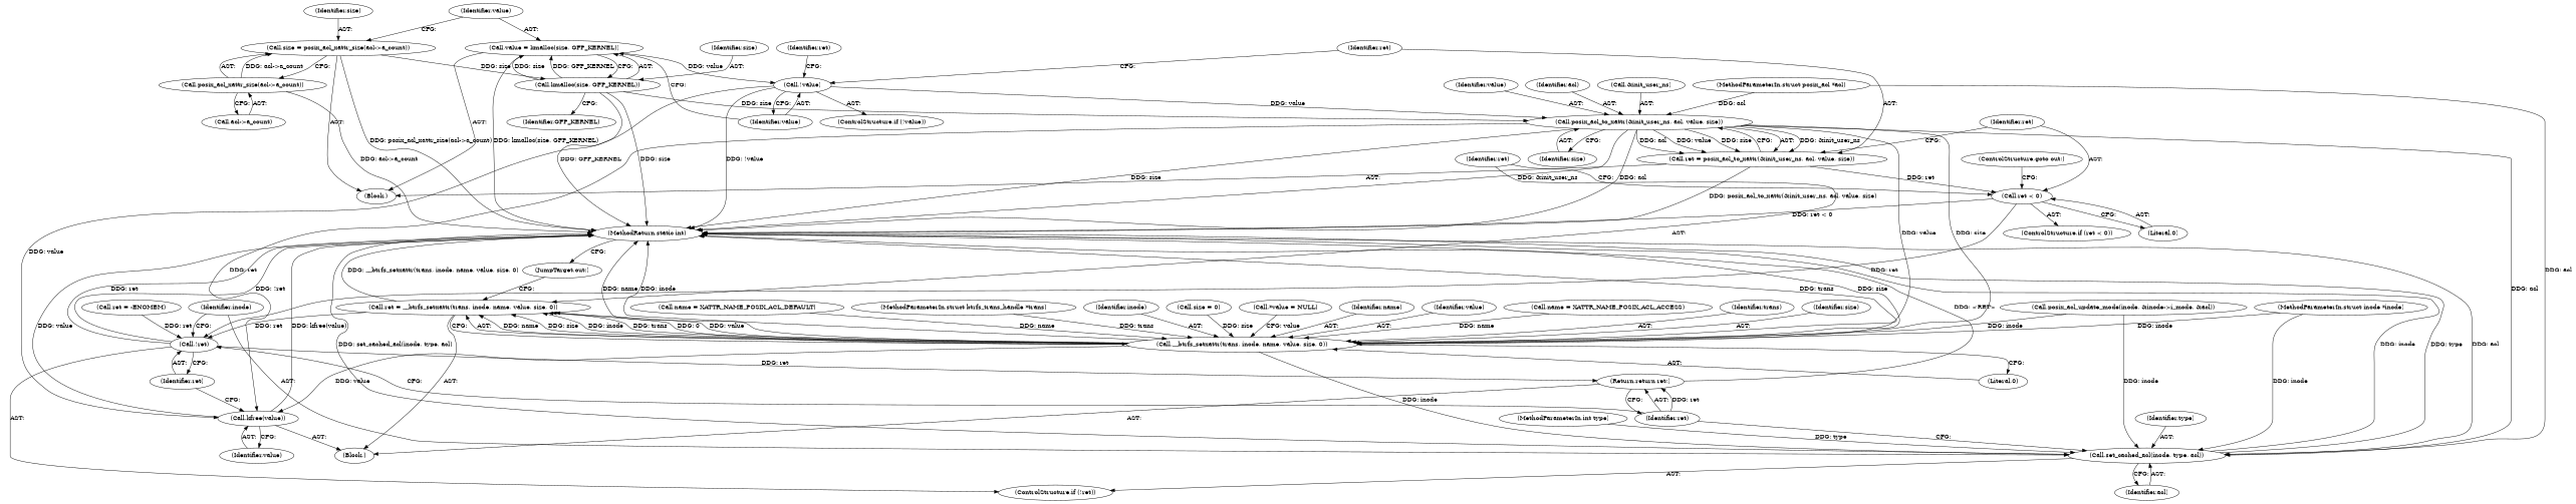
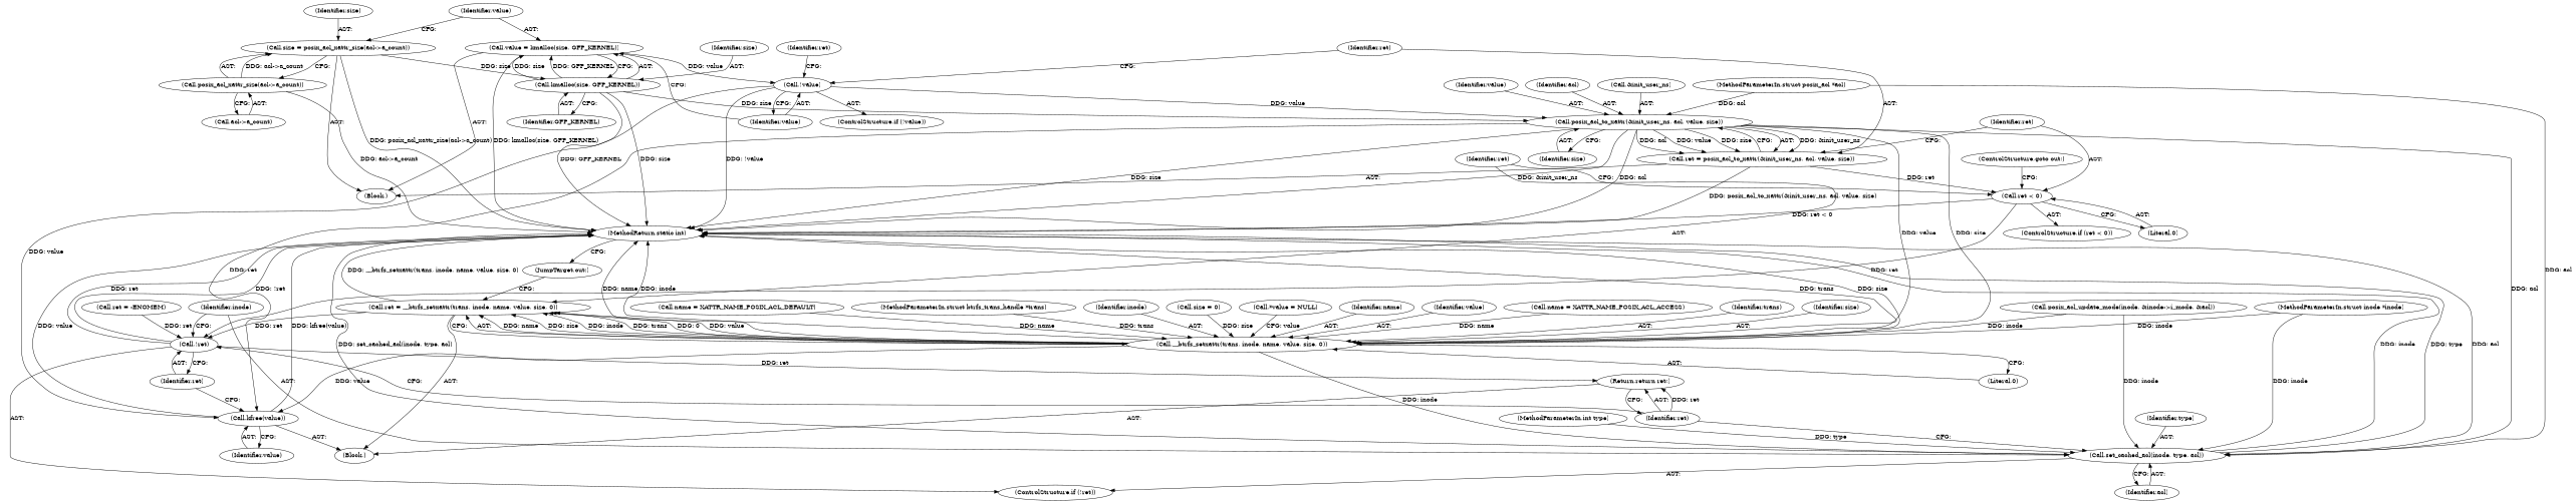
  digraph {
    n1 [label="(Call,value = kmalloc(size, GFP_KERNEL))"]
    n2 [label="(Call,kmalloc(size, GFP_KERNEL))"]
    n3 [label="(Call,!value)"]
    n4 [label="(MethodReturn,static int)"]
    n5 [label="(Block,)"]
    n6 [label="(Call,posix_acl_to_xattr(&init_user_ns, acl, value, size))"]
    n7 [label="(Identifier,GFP_KERNEL)"]
    n8 [label="(Call,kfree(value))"]
    n9 [label="(Identifier,value)"]
    n10 [label="(ControlStructure,if (!value))"]
    n11 [label="(JumpTarget,out:)"]
    n12 [label="(Call,ret = posix_acl_to_xattr(&init_user_ns, acl, value, size))"]
    n13 [label="(Call,__btrfs_setxattr(trans, inode, name, value, size, 0))"]
    n14 [label="(Call,set_cached_acl(inode, type, acl))"]
    n15 [label="(Identifier,size)"]
    n16 [label="(Call,size = posix_acl_xattr_size(acl->a_count))"]
    n17 [label="(Call,posix_acl_xattr_size(acl->a_count))"]
    n18 [label="(Call,acl->a_count)"]
    n19 [label="(Block,)"]
    n20 [label="(Identifier,value)"]
    n21 [label="(Call,ret < 0)"]
    n22 [label="(Call,ret = __btrfs_setxattr(trans, inode, name, value, size, 0))"]
    n23 [label="(Literal,0)"]
    n24 [label="(ControlStructure,if (!ret))"]
    n25 [label="(Identifier,acl)"]
    n26 [label="(Call,!ret)"]
    n27 [label="(ControlStructure,if (ret < 0))"]
    n28 [label="(Literal,0)"]
    n29 [label="(Return,return ret;)"]
    n30 [label="(Identifier,ret)"]
    n31 [label="(Identifier,ret)"]
    n32 [label="(Identifier,value)"]
    n33 [label="(Call,name = XATTR_NAME_POSIX_ACL_DEFAULT)"]
    n34 [label="(MethodParameterIn,struct btrfs_trans_handle *trans)"]
    n35 [label="(Identifier,inode)"]
    n36 [label="(ControlStructure,goto out;)"]
    n37 [label="(Call,ret = -ENOMEM)"]
    n38 [label="(MethodParameterIn,struct posix_acl *acl)"]
    n39 [label="(Call,size = 0)"]
    n40 [label="(Identifier,size)"]
    n41 [label="(Call,*value = NULL)"]
    n42 [label="(Identifier,name)"]
    n43 [label="(Identifier,size)"]
    n44 [label="(Identifier,ret)"]
    n45 [label="(Identifier,ret)"]
    n46 [label="(Identifier,ret)"]
    n47 [label="(MethodParameterIn,int type)"]
    n48 [label="(Identifier,acl)"]
    n49 [label="(Identifier,ret)"]
    n50 [label="(Call,posix_acl_update_mode(inode, &inode->i_mode, &acl))"]
    n51 [label="(Identifier,value)"]
    n52 [label="(MethodParameterIn,struct inode *inode)"]
    n53 [label="(Call,name = XATTR_NAME_POSIX_ACL_ACCESS)"]
    n54 [label="(Identifier,trans)"]
    n55 [label="(Identifier,inode)"]
    n56 [label="(Call,&init_user_ns)"]
    n57 [label="(Identifier,size)"]
    n58 [label="(Identifier,type)"]
    n59 [label="(Identifier,value)"]
    n1 -> n2 [label="CFG: "]
    n1 -> n3 [label="DDG: value"]
    n1 -> n4 [label="DDG: kmalloc(size, GFP_KERNEL)"]
    n1 -> n5 [label="AST: "]
    n2 -> n1 [label="AST: "]
    n2 -> n1 [label="DDG: size"]
    n2 -> n1 [label="DDG: GFP_KERNEL"]
    n2 -> n4 [label="DDG: GFP_KERNEL"]
    n2 -> n4 [label="DDG: size"]
    n2 -> n6 [label="DDG: size"]
    n2 -> n7 [label="CFG: "]
    n3 -> n4 [label="DDG: !value"]
    n3 -> n6 [label="DDG: value"]
    n3 -> n8 [label="DDG: value"]
    n3 -> n9 [label="CFG: "]
    n3 -> n10 [label="AST: "]
    n4 -> n11 [label="CFG: "]
    n6 -> n4 [label="DDG: size"]
    n6 -> n4 [label="DDG: &init_user_ns"]
    n6 -> n4 [label="DDG: acl"]
    n6 -> n8 [label="DDG: ret"]
    n6 -> n12 [label="AST: "]
    n6 -> n12 [label="DDG: &init_user_ns"]
    n6 -> n12 [label="DDG: acl"]
    n6 -> n12 [label="DDG: value"]
    n6 -> n12 [label="DDG: size"]
    n6 -> n13 [label="DDG: value"]
    n6 -> n13 [label="DDG: size"]
    n6 -> n14 [label="DDG: acl"]
    n6 -> n15 [label="CFG: "]
+   n7 -> n2 [label="AST: "]
    n8 -> n4 [label="DDG: value"]
    n8 -> n4 [label="DDG: kfree(value)"]
    n8 -> n19 [label="AST: "]
    n8 -> n20 [label="CFG: "]
    n9 -> n1 [label="CFG: "]
    n9 -> n3 [label="AST: "]
    n11 -> n22 [label="CFG: "]
    n12 -> n4 [label="DDG: posix_acl_to_xattr(&init_user_ns, acl, value, size)"]
    n12 -> n5 [label="AST: "]
    n12 -> n6 [label="CFG: "]
    n12 -> n21 [label="DDG: ret"]
    n13 -> n4 [label="DDG: name"]
    n13 -> n4 [label="DDG: inode"]
    n13 -> n4 [label="DDG: trans"]
    n13 -> n4 [label="DDG: size"]
    n13 -> n8 [label="DDG: value"]
    n13 -> n14 [label="DDG: inode"]
    n13 -> n22 [label="AST: "]
    n13 -> n22 [label="DDG: name"]
    n13 -> n22 [label="DDG: size"]
    n13 -> n22 [label="DDG: inode"]
    n13 -> n22 [label="DDG: trans"]
    n13 -> n22 [label="DDG: 0"]
    n13 -> n22 [label="DDG: value"]
    n13 -> n23 [label="CFG: "]
    n14 -> n4 [label="DDG: acl"]
    n14 -> n4 [label="DDG: set_cached_acl(inode, type, acl)"]
    n14 -> n4 [label="DDG: inode"]
    n14 -> n4 [label="DDG: type"]
    n14 -> n24 [label="AST: "]
    n14 -> n25 [label="CFG: "]
    n15 -> n6 [label="AST: "]
    n16 -> n2 [label="DDG: size"]
    n16 -> n4 [label="DDG: posix_acl_xattr_size(acl->a_count)"]
    n16 -> n5 [label="AST: "]
    n16 -> n17 [label="CFG: "]
    n17 -> n4 [label="DDG: acl->a_count"]
    n17 -> n16 [label="AST: "]
    n17 -> n16 [label="DDG: acl->a_count"]
    n17 -> n18 [label="CFG: "]
    n18 -> n17 [label="AST: "]
    n20 -> n8 [label="AST: "]
    n21 -> n4 [label="DDG: ret < 0"]
    n21 -> n26 [label="DDG: ret"]
    n21 -> n27 [label="AST: "]
    n21 -> n28 [label="CFG: "]
    n22 -> n4 [label="DDG: __btrfs_setxattr(trans, inode, name, value, size, 0)"]
    n22 -> n13 [label="CFG: "]
    n22 -> n19 [label="AST: "]
    n22 -> n26 [label="DDG: ret"]
    n23 -> n13 [label="AST: "]
    n25 -> n14 [label="AST: "]
    n26 -> n4 [label="DDG: !ret"]
    n26 -> n4 [label="DDG: ret"]
    n26 -> n24 [label="AST: "]
    n26 -> n29 [label="DDG: ret"]
    n26 -> n30 [label="CFG: "]
    n28 -> n21 [label="AST: "]
-   n29 -> n4 [label="DDG: <RET>"]
    n29 -> n19 [label="AST: "]
    n29 -> n31 [label="CFG: "]
    n30 -> n8 [label="CFG: "]
    n30 -> n26 [label="AST: "]
    n31 -> n14 [label="CFG: "]
    n31 -> n26 [label="CFG: "]
    n31 -> n29 [label="AST: "]
    n31 -> n29 [label="DDG: ret"]
    n32 -> n1 [label="AST: "]
    n32 -> n16 [label="CFG: "]
    n33 -> n13 [label="DDG: name"]
    n34 -> n13 [label="DDG: trans"]
    n35 -> n13 [label="AST: "]
    n36 -> n21 [label="CFG: "]
    n37 -> n26 [label="DDG: ret"]
    n38 -> n6 [label="DDG: acl"]
    n38 -> n14 [label="DDG: acl"]
    n39 -> n13 [label="DDG: size"]
    n40 -> n2 [label="AST: "]
    n41 -> n13 [label="CFG: value"]
    n42 -> n13 [label="AST: "]
    n43 -> n16 [label="AST: "]
    n44 -> n12 [label="CFG: "]
    n44 -> n21 [label="AST: "]
    n45 -> n21 [label="CFG: "]
    n45 -> n22 [label="AST: "]
    n46 -> n3 [label="CFG: "]
    n47 -> n14 [label="DDG: type"]
    n48 -> n6 [label="AST: "]
    n49 -> n3 [label="CFG: "]
    n49 -> n12 [label="AST: "]
    n50 -> n13 [label="DDG: inode"]
    n50 -> n14 [label="DDG: inode"]
    n51 -> n13 [label="AST: "]
    n52 -> n13 [label="DDG: inode"]
    n52 -> n14 [label="DDG: inode"]
    n53 -> n13 [label="DDG: name"]
    n54 -> n13 [label="AST: "]
    n55 -> n14 [label="AST: "]
    n55 -> n26 [label="CFG: "]
    n56 -> n6 [label="AST: "]
    n57 -> n13 [label="AST: "]
    n58 -> n14 [label="AST: "]
    n59 -> n6 [label="AST: "]
  }
